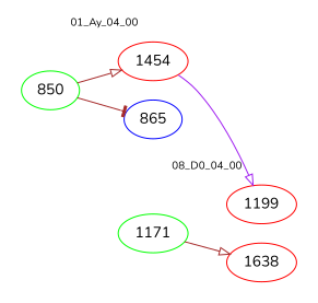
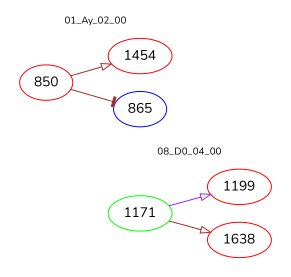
  digraph {
    fontname=Nunito
    rankdir=LR
    node [color=red fontname=Nunito]
    edge [arrowhead=onormal color=brown fontname=Nunito]
-   n1 [color=green label=850]
+   n1 [label=850]
    n2 [color=blue label=865]
    n3 [label=1454]
    n4 [color=green label=1171]
    n5 [label=1199]
    n6 [label=1638]
    subgraph cluster_1 {
      color=white
      fontsize=10
-     label="01_Ay_04_00"
+     label="01_Ay_02_00"
      n1
      n2
      n3
    }
    subgraph cluster_2 {
      color=white
      fontsize=10
      label="08_D0_04_00"
      n4
      n5
      n6
    }
    n1 -> n2 [arrowhead=tee]
    n1 -> n3
-   n3 -> n5 [color=purple]
+   n4 -> n5 [color=purple]
    n4 -> n6
  }
